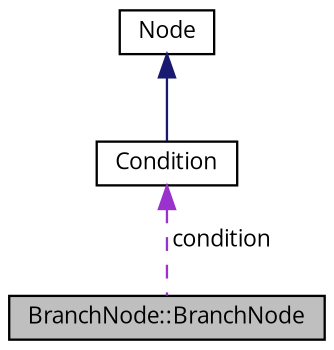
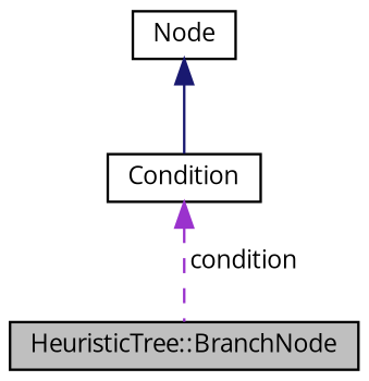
  digraph {
    fontname="Open Sans"
    node [color=black fillcolor=white fontname="Open Sans" fontsize=10 shape=record style=filled]
    edge [dir=back fontname="Open Sans" fontsize=10 labelfontname=Helvetica labelfontsize=10]
-   n1 [fillcolor=grey75 fontcolor=black height=0.2 label="BranchNode::BranchNode" width=0.4]
+   n1 [fillcolor=grey75 fontcolor=black height=0.2 label="HeuristicTree::BranchNode" width=0.4]
    n2 [height=0.2 label="Node" width=0.4]
    n3 [height=0.2 label=Condition width=0.4]
    n2 -> n3 [color=midnightblue style=solid]
    n3 -> n1 [color=darkorchid3 label=" condition" style=dashed]
  }
